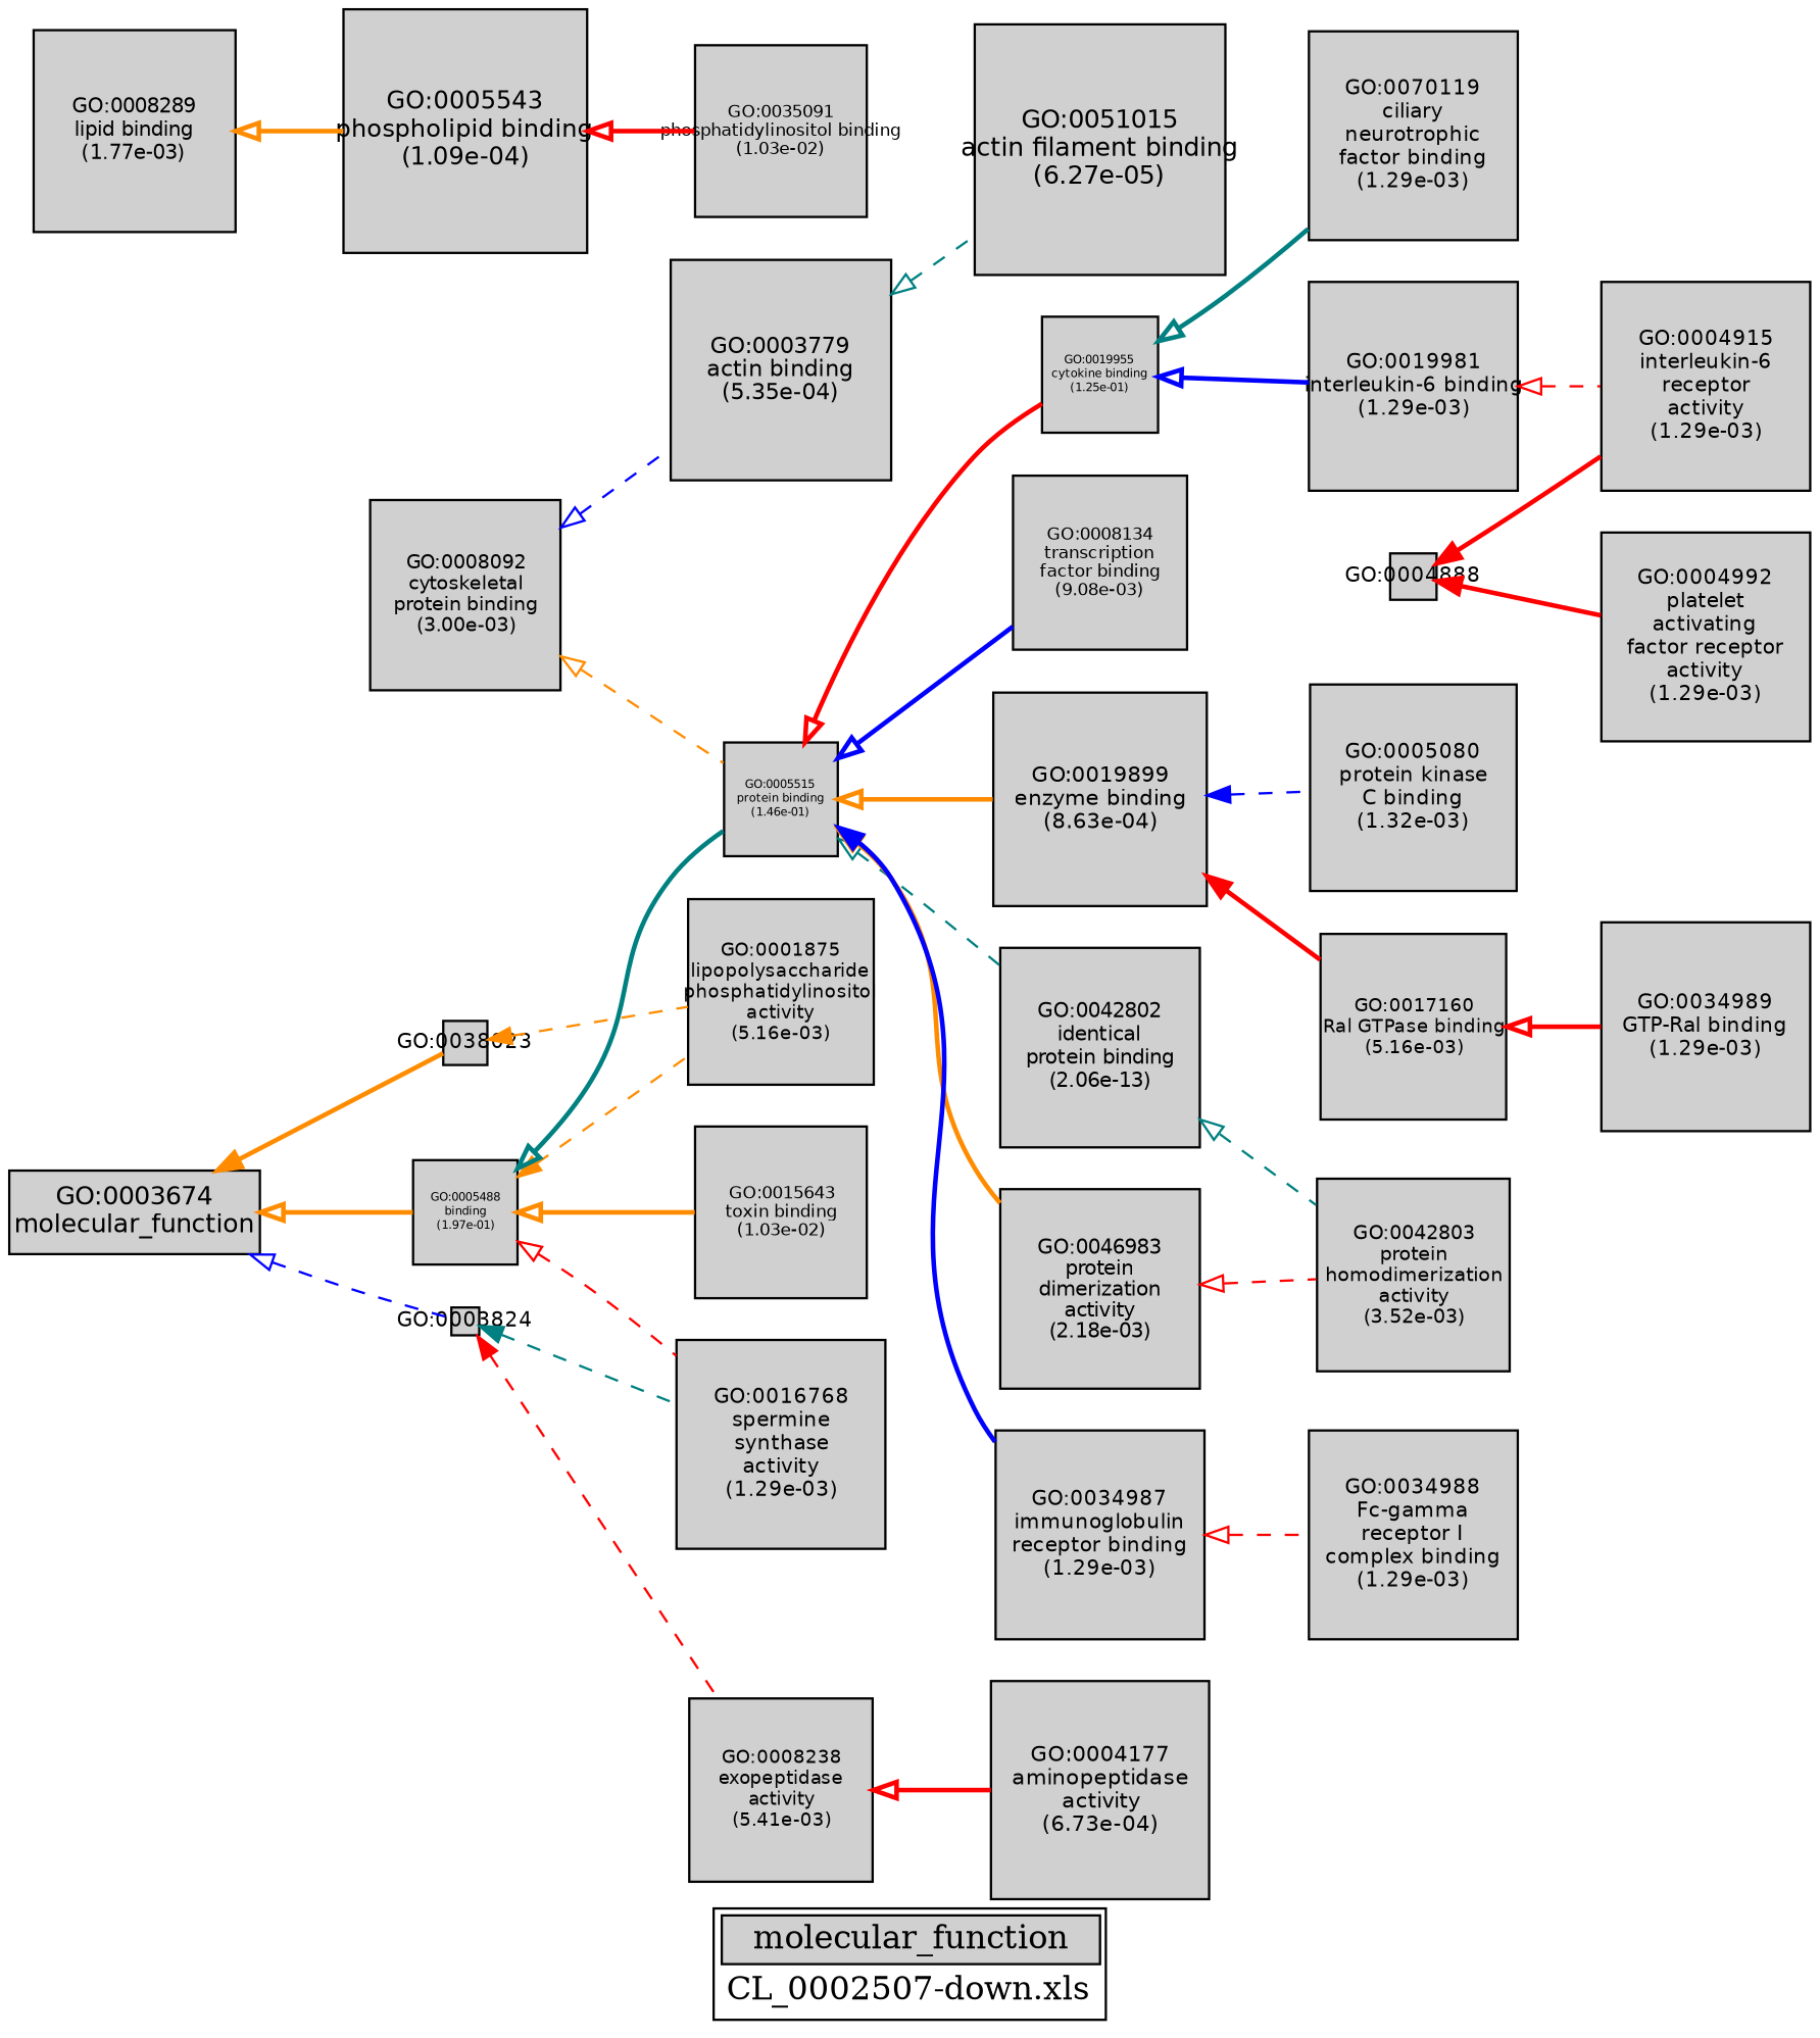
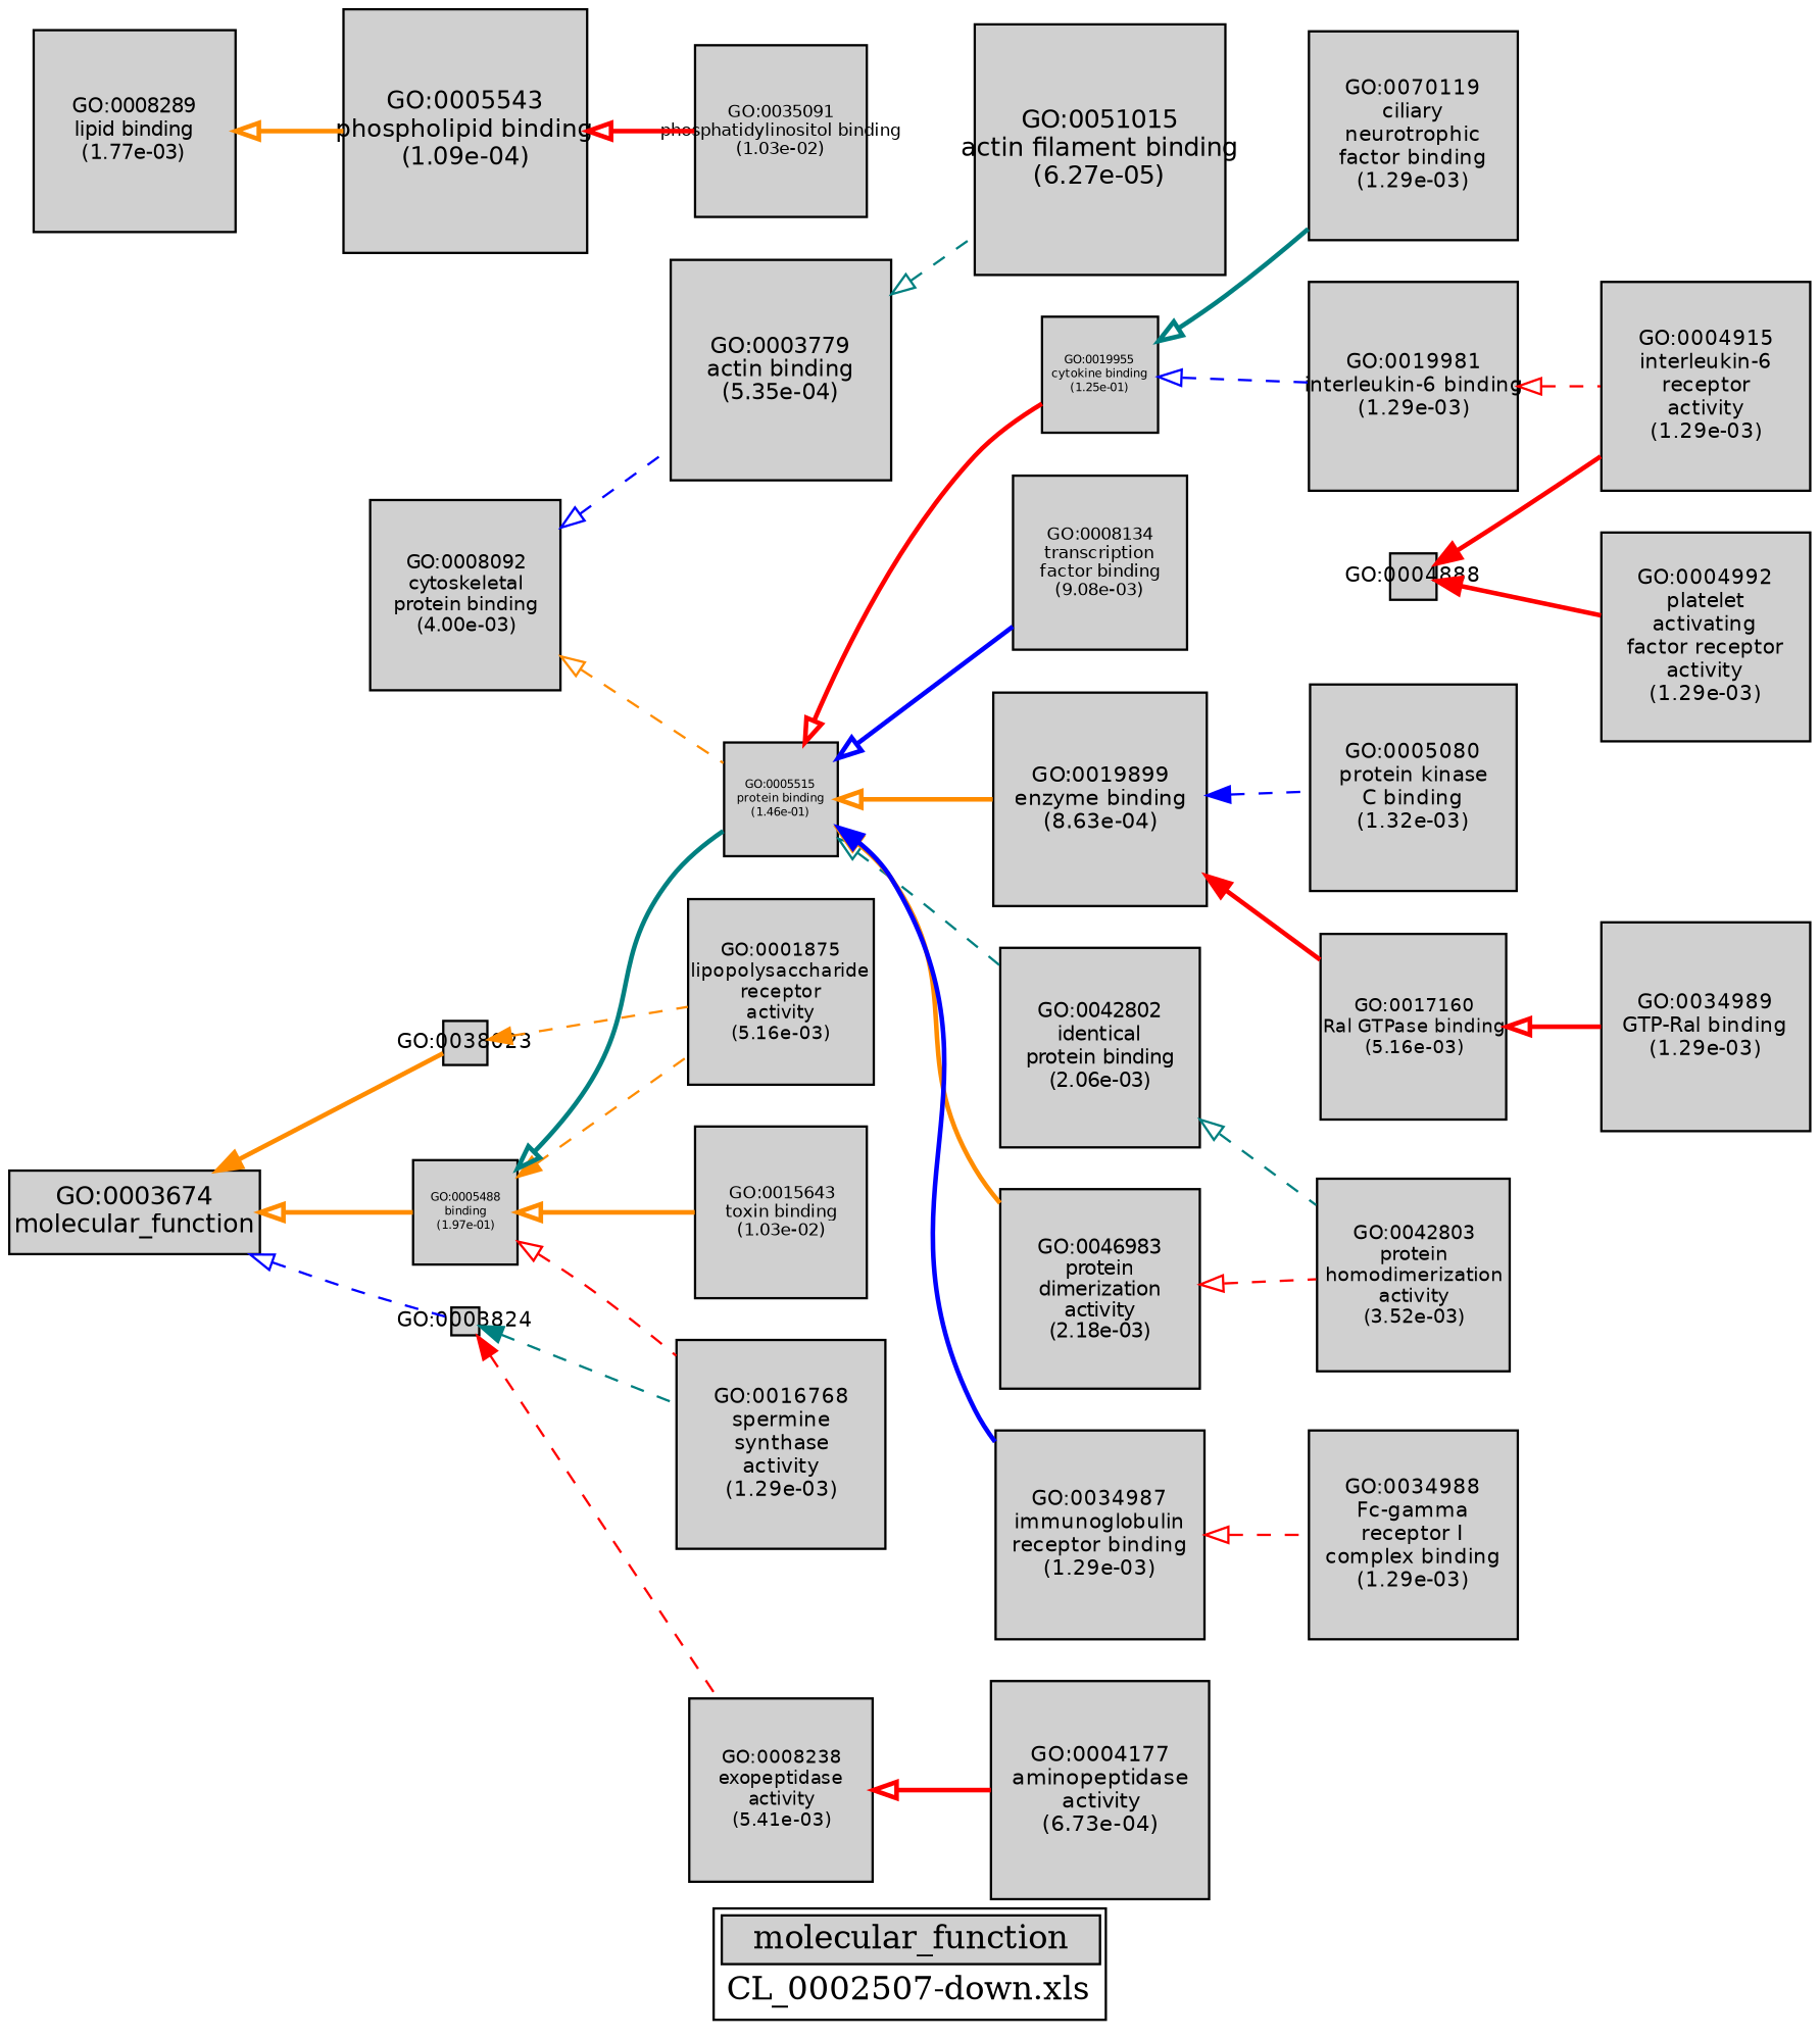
  digraph {
    bgcolor="#FFFFFF"
    label=<<TABLE COLOR="black" BGCOLOR="white"><TR><TD COLSPAN="2" BGCOLOR="#D0D0D0"><FONT COLOR="black">molecular_function</FONT></TD></TR><TR><TD BORDER="0">CL_0002507-down.xls</TD></TR></TABLE>>
    rankdir=LR
    node [color=black fillcolor="#D0D0D0" fixedsize=true fontcolor=black fontname=Helvetica fontsize=8.96302335298 shape=box style=filled]
    edge [arrowtail=empty color=red dir=back style=bold weight=5.0]
    n1 [height=1.24486435458 label=<<TABLE BORDER="0"><TR><TD>GO:0034989<BR/>GTP-Ral binding<BR/>(1.29e-03)</TD></TR></TABLE>> width=1.24486435458]
    n2 [fontsize=7.98272792179 height=1.10871221136 label=<<TABLE BORDER="0"><TR><TD>GO:0017160<BR/>Ral GTPase binding<BR/>(5.16e-03)</TD></TR></TABLE>> width=1.10871221136]
-   n3 [fontsize=7.98272792179 height=1.10871221136 label=<<TABLE BORDER="0"><TR><TD>GO:0001875<BR/>lipopolysaccharide<BR/>phosphatidylinositol<BR/>activity<BR/>(5.16e-03)</TD></TR></TABLE>> width=1.10871221136]
+   n3 [fontsize=7.98272792179 height=1.10871221136 label=<<TABLE BORDER="0"><TR><TD>GO:0001875<BR/>lipopolysaccharide<BR/>receptor<BR/>activity<BR/>(5.16e-03)</TD></TR></TABLE>> width=1.10871221136]
    n4 [height=1.24486435458 label=<<TABLE BORDER="0"><TR><TD>GO:0070119<BR/>ciliary<BR/>neurotrophic<BR/>factor binding<BR/>(1.29e-03)</TD></TR></TABLE>> width=1.24486435458]
-   n5 [fontsize=8.64530423289 height=1.20073669901 label=<<TABLE BORDER="0"><TR><TD>GO:0042802<BR/>identical<BR/>protein binding<BR/>(2.06e-13)</TD></TR></TABLE>> width=1.20073669901]
+   n5 [fontsize=8.64530423289 height=1.20073669901 label=<<TABLE BORDER="0"><TR><TD>GO:0042802<BR/>identical<BR/>protein binding<BR/>(2.06e-03)</TD></TR></TABLE>> width=1.20073669901]
    n6 [fontsize=8.60421409173 height=1.19502973496 label=<<TABLE BORDER="0"><TR><TD>GO:0046983<BR/>protein<BR/>dimerization<BR/>activity<BR/>(2.18e-03)</TD></TR></TABLE>> width=1.19502973496]
    n7 [fontsize=7.44434670208 height=1.03393704196 label=<<TABLE BORDER="0"><TR><TD>GO:0035091<BR/>phosphatidylinositol binding<BR/>(1.03e-02)</TD></TR></TABLE>> width=1.03393704196]
    n8 [fontsize=10.8 label=<<TABLE BORDER="0"><TR><TD>GO:0003674<BR/>molecular_function</TD></TR></TABLE>> width=1.5]
-   n9 [fontsize=8.17184659007 height=1.13497869307 label=<<TABLE BORDER="0"><TR><TD>GO:0008092<BR/>cytoskeletal<BR/>protein binding<BR/>(3.00e-03)</TD></TR></TABLE>> width=1.13497869307]
+   n9 [fontsize=8.17184659007 height=1.13497869307 label=<<TABLE BORDER="0"><TR><TD>GO:0008092<BR/>cytoskeletal<BR/>protein binding<BR/>(4.00e-03)</TD></TR></TABLE>> width=1.13497869307]
    n10 [fontsize=10.4858446175 height=1.45636730798 label=<<TABLE BORDER="0"><TR><TD>GO:0005543<BR/>phospholipid binding<BR/>(1.09e-04)</TD></TR></TABLE>> width=1.45636730798]
    n11 [fontsize=8.26358774738 height=1.14772052047 label=<<TABLE BORDER="0"><TR><TD>GO:0042803<BR/>protein<BR/>homodimerization<BR/>activity<BR/>(3.52e-03)</TD></TR></TABLE>> width=1.14772052047]
    n12 [fontsize=7.94606754607 height=1.10362049251 label=<<TABLE BORDER="0"><TR><TD>GO:0008238<BR/>exopeptidase<BR/>activity<BR/>(5.41e-03)</TD></TR></TABLE>> width=1.10362049251]
    n13 [height=1.24486435458 label=<<TABLE BORDER="0"><TR><TD>GO:0034987<BR/>immunoglobulin<BR/>receptor binding<BR/>(1.29e-03)</TD></TR></TABLE>> width=1.24486435458]
    n14 [height=1.24486435458 label=<<TABLE BORDER="0"><TR><TD>GO:0034988<BR/>Fc-gamma<BR/>receptor I<BR/>complex binding<BR/>(1.29e-03)</TD></TR></TABLE>> width=1.24486435458]
    "GO:0038023" [fontsize=9 height=0.260729000573 width=0.260729000573]
    n16 [fontsize=7.44555971336 height=1.03410551574 label=<<TABLE BORDER="0"><TR><TD>GO:0015643<BR/>toxin binding<BR/>(1.03e-02)</TD></TR></TABLE>> width=1.03410551574]
    n17 [fontsize=5.04652783562 height=0.700906643836 label=<<TABLE BORDER="0"><TR><TD>GO:0019955<BR/>cytokine binding<BR/>(1.25e-01)</TD></TR></TABLE>> width=0.700906643836]
    n18 [height=1.24486435458 label=<<TABLE BORDER="0"><TR><TD>GO:0004915<BR/>interleukin-6<BR/>receptor<BR/>activity<BR/>(1.29e-03)</TD></TR></TABLE>> width=1.24486435458]
    "GO:0004888" [fontsize=9 height=0.271859873418 width=0.271859873418]
    n20 [fontsize=9.38951578447 height=1.30409941451 label=<<TABLE BORDER="0"><TR><TD>GO:0004177<BR/>aminopeptidase<BR/>activity<BR/>(6.73e-04)</TD></TR></TABLE>> width=1.30409941451]
    n21 [fontsize=9.53443093757 height=1.32422651911 label=<<TABLE BORDER="0"><TR><TD>GO:0003779<BR/>actin binding<BR/>(5.35e-04)</TD></TR></TABLE>> width=1.32422651911]
    n22 [fontsize=7.54571534355 height=1.04801601994 label=<<TABLE BORDER="0"><TR><TD>GO:0008134<BR/>transcription<BR/>factor binding<BR/>(9.08e-03)</TD></TR></TABLE>> width=1.04801601994]
    n23 [fontsize=8.74823717269 height=1.21503294065 label=<<TABLE BORDER="0"><TR><TD>GO:0008289<BR/>lipid binding<BR/>(1.77e-03)</TD></TR></TABLE>> width=1.21503294065]
    n24 [fontsize=8.94883438245 height=1.24289366423 label=<<TABLE BORDER="0"><TR><TD>GO:0005080<BR/>protein kinase<BR/>C binding<BR/>(1.32e-03)</TD></TR></TABLE>> width=1.24289366423]
    n25 [height=1.24486435458 label=<<TABLE BORDER="0"><TR><TD>GO:0019981<BR/>interleukin-6 binding<BR/>(1.29e-03)</TD></TR></TABLE>> width=1.24486435458]
    n26 [fontsize=5.0 height=0.621534944415 label=<<TABLE BORDER="0"><TR><TD>GO:0005488<BR/>binding<BR/>(1.97e-01)</TD></TR></TABLE>> width=0.621534944415]
    n27 [height=1.24486435458 label=<<TABLE BORDER="0"><TR><TD>GO:0004992<BR/>platelet<BR/>activating<BR/>factor receptor<BR/>activity<BR/>(1.29e-03)</TD></TR></TABLE>> width=1.24486435458]
    n28 [height=1.24486435458 label=<<TABLE BORDER="0"><TR><TD>GO:0016768<BR/>spermine<BR/>synthase<BR/>activity<BR/>(1.29e-03)</TD></TR></TABLE>> width=1.24486435458]
    n29 [fontsize=9.22895056176 height=1.28179868913 label=<<TABLE BORDER="0"><TR><TD>GO:0019899<BR/>enzyme binding<BR/>(8.63e-04)</TD></TR></TABLE>> width=1.28179868913]
    n30 [fontsize=10.8 height=1.5 label=<<TABLE BORDER="0"><TR><TD>GO:0051015<BR/>actin filament binding<BR/>(6.27e-05)</TD></TR></TABLE>> width=1.5]
    n31 [fontsize=5.0 height=0.674561345762 label=<<TABLE BORDER="0"><TR><TD>GO:0005515<BR/>protein binding<BR/>(1.46e-01)</TD></TR></TABLE>> width=0.674561345762]
    "GO:0003824" [fontsize=9 height=0.161440118289 width=0.161440118289]
    subgraph sub_1 {
      n1
      n2
      n3
      n4
      n5
      n6
      n7
      n8
      n9
      n10
      n11
      n12
      n13
      n14
      "GO:0038023"
      n16
      n17
      n18
      "GO:0004888"
      n20
      n21
      n22
      n23
      n24
      n25
      n26
      n27
      n28
      n29
      n30
      n31
      "GO:0003824"
    }
    subgraph sub_2 {
      n3
      n24
      n27
      n28
      subgraph sub_3 {
        subgraph sub_4 {
        }
        subgraph sub_5 {
        }
      }
      subgraph sub_6 {
      }
      subgraph sub_7 {
        n1
        n2
        n4
        n5
        n6
        n7
        n8
        n9
        n10
        n11
        n12
        n13
        n14
        "GO:0038023"
        n16
        n17
        n18
        "GO:0004888"
        n20
        n21
        n22
        n23
        n25
        n26
        n29
        n30
        n31
        "GO:0003824"
      }
    }
    n2 -> n1
    n5 -> n11 [color=teal style=dashed]
    n6 -> n11 [style=dashed]
    n8 -> "GO:0038023" [color=darkorange weight=1 arrowtail=""]
    n8 -> n26 [color=darkorange]
    n8 -> "GO:0003824" [color=blue style=dashed]
    n9 -> n21 [color=blue style=dashed]
    n9 -> n31 [color=darkorange style=dashed]
    n10 -> n7
    n12 -> n20
    n13 -> n14 [style=dashed]
    "GO:0038023" -> n3 [color=darkorange style=dashed weight=1 arrowtail=""]
    n17 -> n4 [color=teal]
-   n17 -> n25 [color=blue]
+   n17 -> n25 [color=blue style=dashed]
    "GO:0004888" -> n18 [weight=1 arrowtail=""]
    "GO:0004888" -> n27 [weight=1 arrowtail=""]
    n21 -> n30 [color=teal style=dashed]
    n23 -> n10 [color=darkorange]
    n25 -> n18 [style=dashed]
    n26 -> n3 [color=darkorange style=dashed weight=1 arrowtail=""]
    n26 -> n16 [color=darkorange]
    n26 -> n28 [style=dashed]
    n26 -> n31 [color=teal]
    n29 -> n2 [weight=1 arrowtail=""]
    n29 -> n24 [color=blue style=dashed weight=1 arrowtail=""]
    n31 -> n5 [color=teal style=dashed]
    n31 -> n6 [color=darkorange]
    n31 -> n13 [color=blue weight=1 arrowtail=""]
    n31 -> n17
    n31 -> n22 [color=blue]
    n31 -> n29 [color=darkorange]
    "GO:0003824" -> n12 [style=dashed weight=1 arrowtail=""]
    "GO:0003824" -> n28 [color=teal style=dashed weight=1 arrowtail=""]
  }
